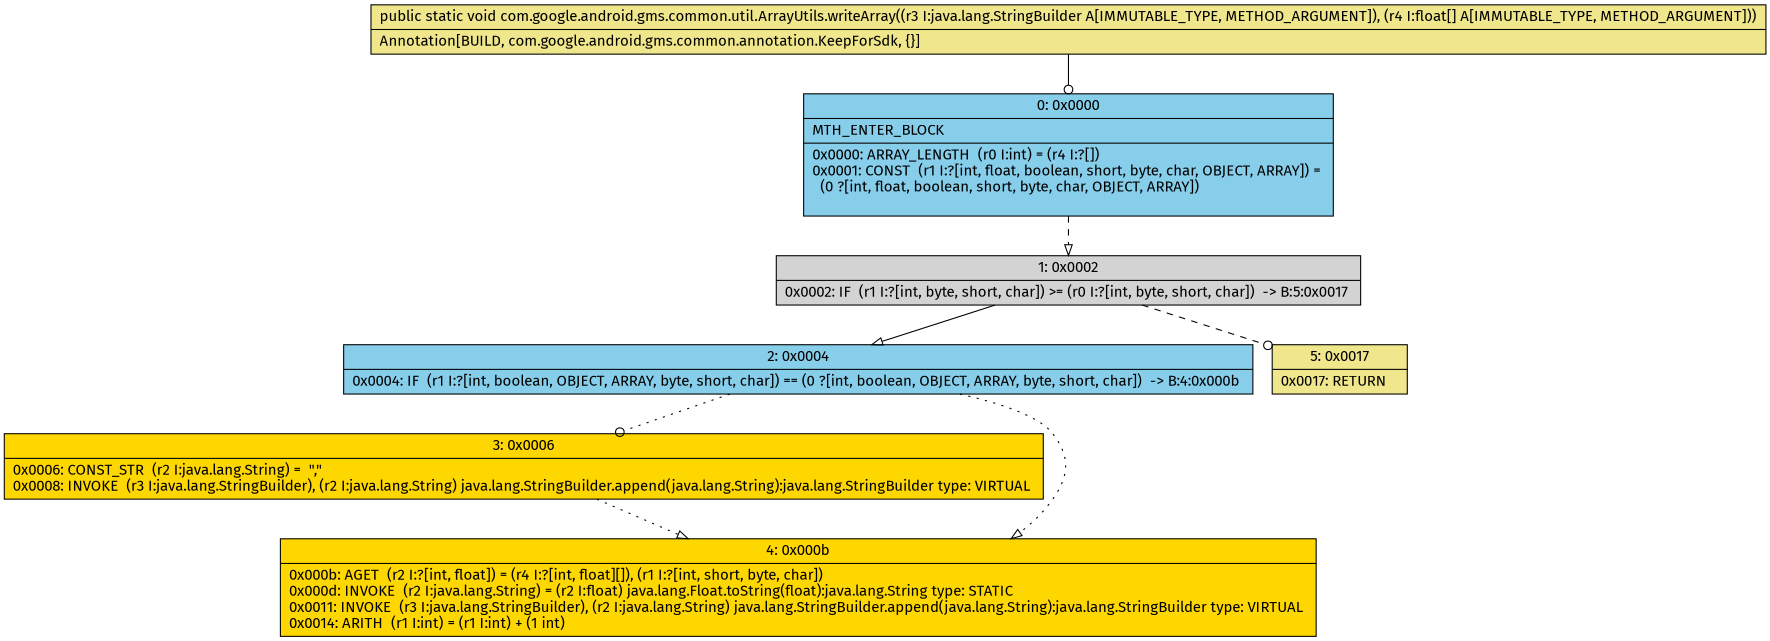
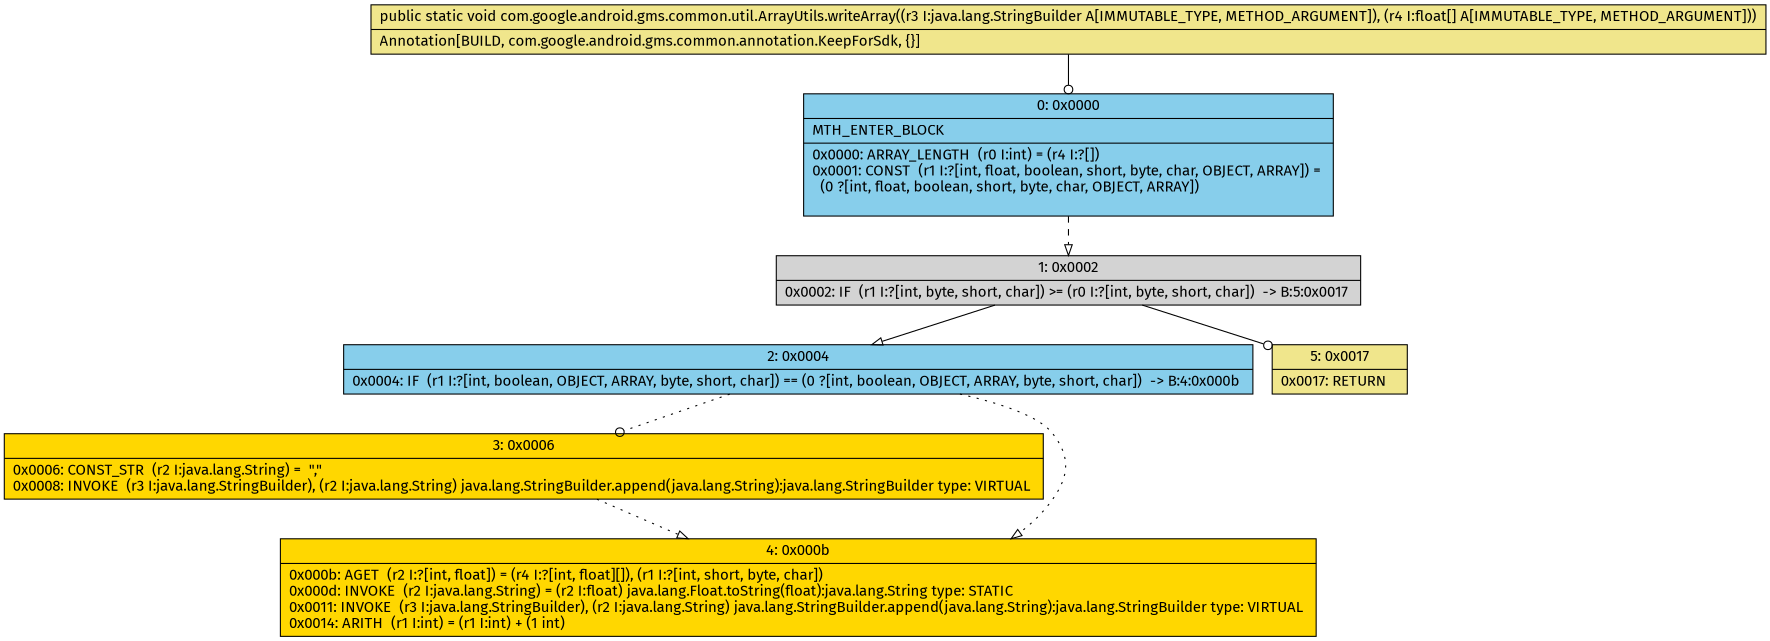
  digraph {
    fontname="Fira Sans"
    node [fillcolor=skyblue fontname="Fira Sans" shape=record style=filled]
    edge [arrowhead=onormal fontname="Fira Sans" style=dotted]
    n1 [label="{0\:\ 0x0000|MTH_ENTER_BLOCK\l|0x0000: ARRAY_LENGTH  (r0 I:int) = (r4 I:?[]) \l0x0001: CONST  (r1 I:?[int, float, boolean, short, byte, char, OBJECT, ARRAY]) = \l  (0 ?[int, float, boolean, short, byte, char, OBJECT, ARRAY])\l \l}"]
    n2 [fillcolor=lightgrey label="{1\:\ 0x0002|0x0002: IF  (r1 I:?[int, byte, short, char]) \>= (r0 I:?[int, byte, short, char])  \-\> B:5:0x0017 \l}"]
    n3 [label="{2\:\ 0x0004|0x0004: IF  (r1 I:?[int, boolean, OBJECT, ARRAY, byte, short, char]) == (0 ?[int, boolean, OBJECT, ARRAY, byte, short, char])  \-\> B:4:0x000b \l}"]
    n4 [fillcolor=khaki label="{5\:\ 0x0017|0x0017: RETURN   \l}"]
    n5 [fillcolor=gold label="{3\:\ 0x0006|0x0006: CONST_STR  (r2 I:java.lang.String) =  \",\" \l0x0008: INVOKE  (r3 I:java.lang.StringBuilder), (r2 I:java.lang.String) java.lang.StringBuilder.append(java.lang.String):java.lang.StringBuilder type: VIRTUAL \l}"]
    n6 [fillcolor=gold label="{4\:\ 0x000b|0x000b: AGET  (r2 I:?[int, float]) = (r4 I:?[int, float][]), (r1 I:?[int, short, byte, char]) \l0x000d: INVOKE  (r2 I:java.lang.String) = (r2 I:float) java.lang.Float.toString(float):java.lang.String type: STATIC \l0x0011: INVOKE  (r3 I:java.lang.StringBuilder), (r2 I:java.lang.String) java.lang.StringBuilder.append(java.lang.String):java.lang.StringBuilder type: VIRTUAL \l0x0014: ARITH  (r1 I:int) = (r1 I:int) + (1 int) \l}"]
    n7 [fillcolor=khaki label="{public static void com.google.android.gms.common.util.ArrayUtils.writeArray((r3 I:java.lang.StringBuilder A[IMMUTABLE_TYPE, METHOD_ARGUMENT]), (r4 I:float[] A[IMMUTABLE_TYPE, METHOD_ARGUMENT]))  | Annotation[BUILD, com.google.android.gms.common.annotation.KeepForSdk, \{\}]\l}"]
    n1 -> n2 [style=dashed]
    n2 -> n3 [style=solid]
-   n2 -> n4 [arrowhead=odot style=dashed]
+   n2 -> n4 [arrowhead=odot style=solid]
    n3 -> n5 [arrowhead=odot]
    n3 -> n6
    n5 -> n6
    n7 -> n1 [arrowhead=odot style=solid]
  }
